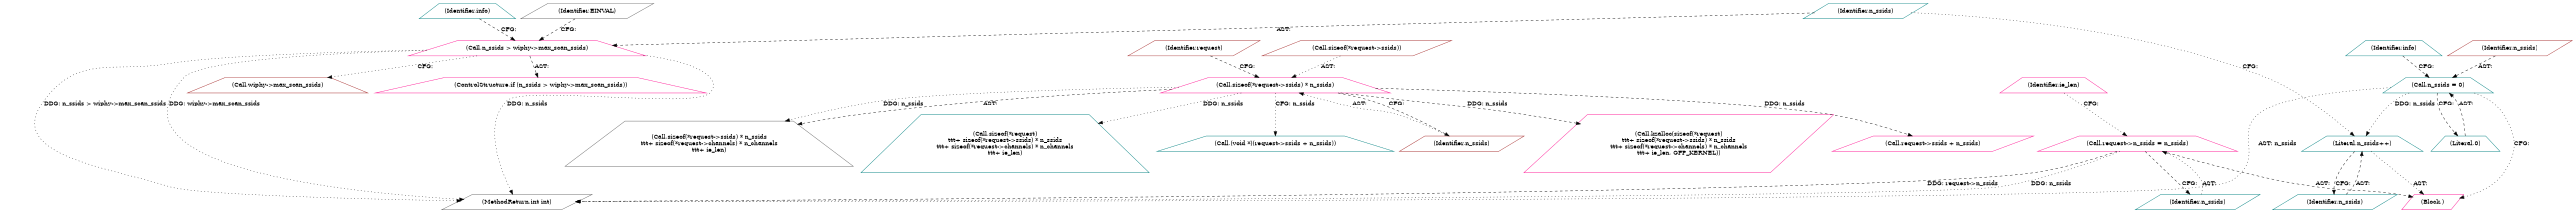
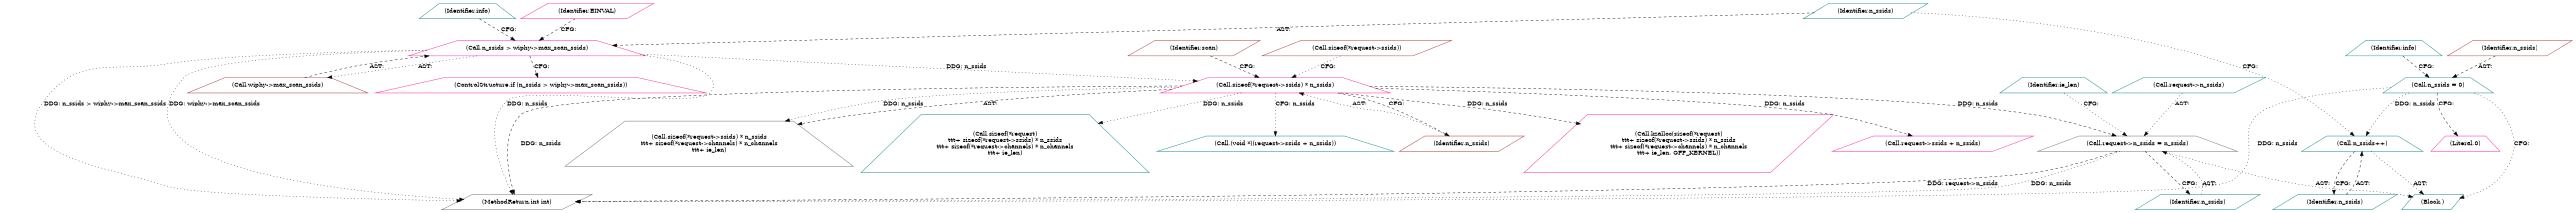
  digraph {
    node [color=teal shape=trapezium]
    edge [style=dashed]
-   n1 [color=deeppink label="(Call,request->n_ssids = n_ssids)"]
-   n2 [color=deeppink label="(Block,)" shape=parallelogram]
+   n1 [color=gray40 label="(Call,request->n_ssids = n_ssids)"]
+   n2 [label="(Block,)" shape=parallelogram]
    n3 [label="(Identifier,n_ssids)" shape=parallelogram]
    n4 [color=gray40 label="(MethodReturn,int int)" shape=parallelogram]
    n5 [color=deeppink label="(Call,sizeof(*request->ssids) * n_ssids)"]
    n6 [color=gray40 label="(Call,sizeof(*request->ssids) * n_ssids\n\t\t\t+ sizeof(*request->channels) * n_channels\n\t\t\t+ ie_len)"]
    n7 [label="(Call,sizeof(*request)\n\t\t\t+ sizeof(*request->ssids) * n_ssids\n\t\t\t+ sizeof(*request->channels) * n_channels\n\t\t\t+ ie_len)"]
    n8 [label="(Call,(void *)(request->ssids + n_ssids))"]
    n9 [color=brown label="(Identifier,n_ssids)" shape=parallelogram]
    n10 [color=deeppink label="(Call,kzalloc(sizeof(*request)\n\t\t\t+ sizeof(*request->ssids) * n_ssids\n\t\t\t+ sizeof(*request->channels) * n_channels\n\t\t\t+ ie_len, GFP_KERNEL))" shape=parallelogram]
    n11 [color=deeppink label="(Call,request->ssids + n_ssids)" shape=parallelogram]
    n12 [color=deeppink label="(Call,n_ssids > wiphy->max_scan_ssids)"]
    n13 [color=deeppink label="(ControlStructure,if (n_ssids > wiphy->max_scan_ssids))"]
    n14 [color=brown label="(Call,wiphy->max_scan_ssids)"]
-   n15 [label="(Literal,n_ssids++)"]
+   n15 [label="(Call,n_ssids++)"]
    n16 [label="(Identifier,n_ssids)" shape=parallelogram]
    n17 [label="(Call,n_ssids = 0)"]
-   n18 [label="(Literal,0)"]
-   n19 [color=brown label="(Identifier,request)" shape=parallelogram]
+   n18 [color=deeppink label="(Literal,0)"]
+   n19 [color=brown label="(Identifier,scan)" shape=parallelogram]
    n20 [color=brown label="(Call,sizeof(*request->ssids))" shape=parallelogram]
    n21 [label="(Identifier,info)"]
-   n22 [color=deeppink label="(Identifier,ie_len)"]
-   n23 [color=gray40 label="(Identifier,EINVAL)" shape=parallelogram]
+   n22 [label="(Identifier,ie_len)"]
+   n23 [color=deeppink label="(Identifier,EINVAL)" shape=parallelogram]
+   n24 [label="(Call,request->n_ssids)" shape=parallelogram]
    n25 [label="(Identifier,info)"]
    n26 [color=brown label="(Identifier,n_ssids)" shape=parallelogram]
    n27 [label="(Identifier,n_ssids)" shape=parallelogram]
-   n1 -> n2 [label="AST: "]
+   n1 -> n2 [label="AST: " style=dotted]
    n1 -> n3 [label="CFG: "]
    n1 -> n4 [label="DDG: request->n_ssids"]
    n1 -> n4 [label="DDG: n_ssids" style=dotted]
    n3 -> n1 [label="AST: " style=dotted]
+   n5 -> n1 [label="DDG: n_ssids"]
+   n5 -> n4 [label="DDG: n_ssids"]
    n5 -> n6 [label="AST: "]
    n5 -> n6 [label="DDG: n_ssids" style=dotted]
    n5 -> n7 [label="DDG: n_ssids" style=dotted]
    n5 -> n8 [label="CFG: n_ssids" style=dotted]
    n5 -> n9 [label="CFG: "]
    n5 -> n10 [label="DDG: n_ssids"]
    n5 -> n11 [label="DDG: n_ssids"]
    n9 -> n5 [label="AST: " style=dotted]
    n12 -> n4 [label="DDG: n_ssids > wiphy->max_scan_ssids" style=dotted]
    n12 -> n4 [label="DDG: wiphy->max_scan_ssids" style=dotted]
    n12 -> n4 [label="DDG: n_ssids" style=dotted]
-   n12 -> n13 [label="AST: "]
-   n12 -> n14 [label="CFG: " style=dotted]
+   n12 -> n5 [label="DDG: n_ssids" style=dotted]
+   n12 -> n13 [label="CFG: "]
+   n12 -> n14 [label="AST: " style=dotted]
+   n14 -> n12 [label="AST: "]
    n15 -> n2 [label="AST: " style=dotted]
    n15 -> n16 [label="CFG: "]
    n16 -> n15 [label="AST: "]
    n17 -> n2 [label="CFG: " style=dotted]
-   n17 -> n4 [label="AST: n_ssids" style=dotted]
+   n17 -> n4 [label="DDG: n_ssids" style=dotted]
    n17 -> n15 [label="DDG: n_ssids" style=dotted]
    n17 -> n18 [label="CFG: "]
-   n18 -> n17 [label="AST: "]
    n19 -> n5 [label="CFG: "]
-   n20 -> n5 [label="AST: " style=dotted]
+   n20 -> n5 [label="CFG: " style=dotted]
    n21 -> n17 [label="CFG: "]
    n22 -> n1 [label="CFG: " style=dotted]
    n23 -> n12 [label="CFG: "]
+   n24 -> n1 [label="AST: " style=dotted]
    n25 -> n12 [label="CFG: "]
    n26 -> n17 [label="AST: "]
    n27 -> n12 [label="AST: "]
    n27 -> n15 [label="CFG: " style=dotted]
  }
